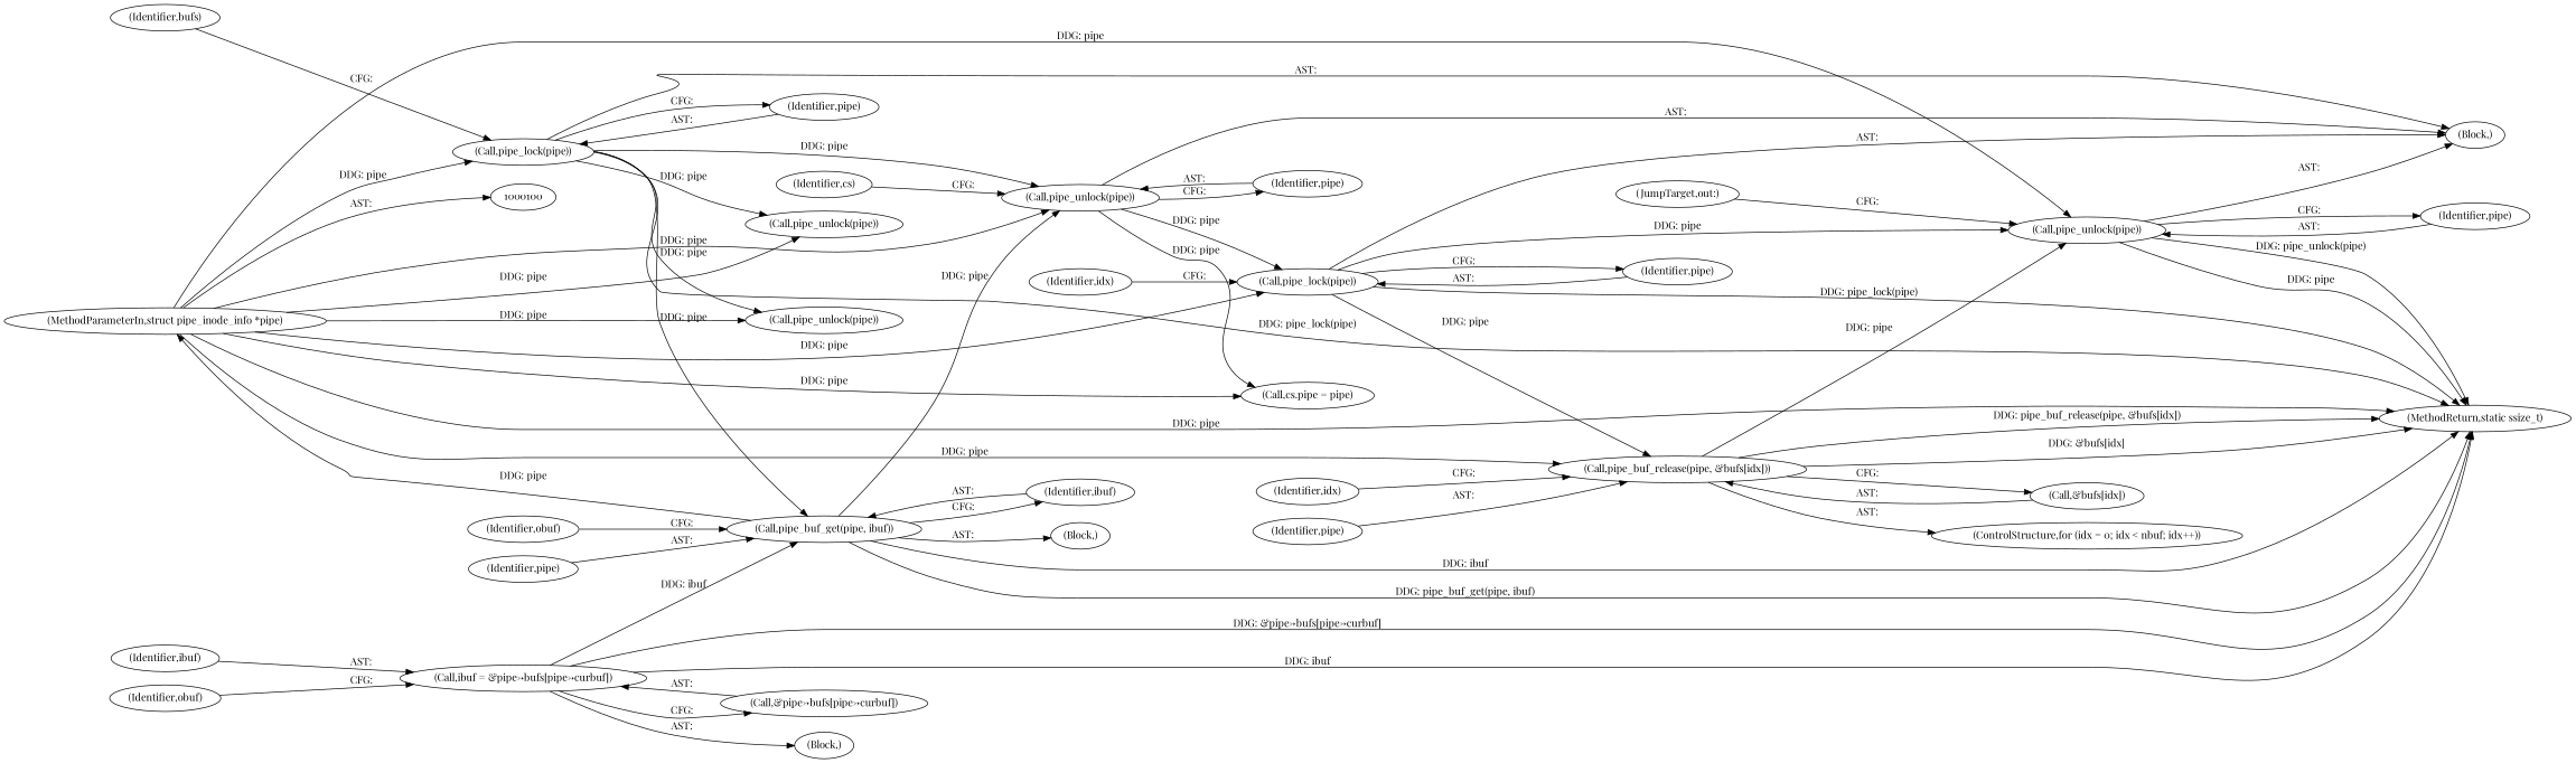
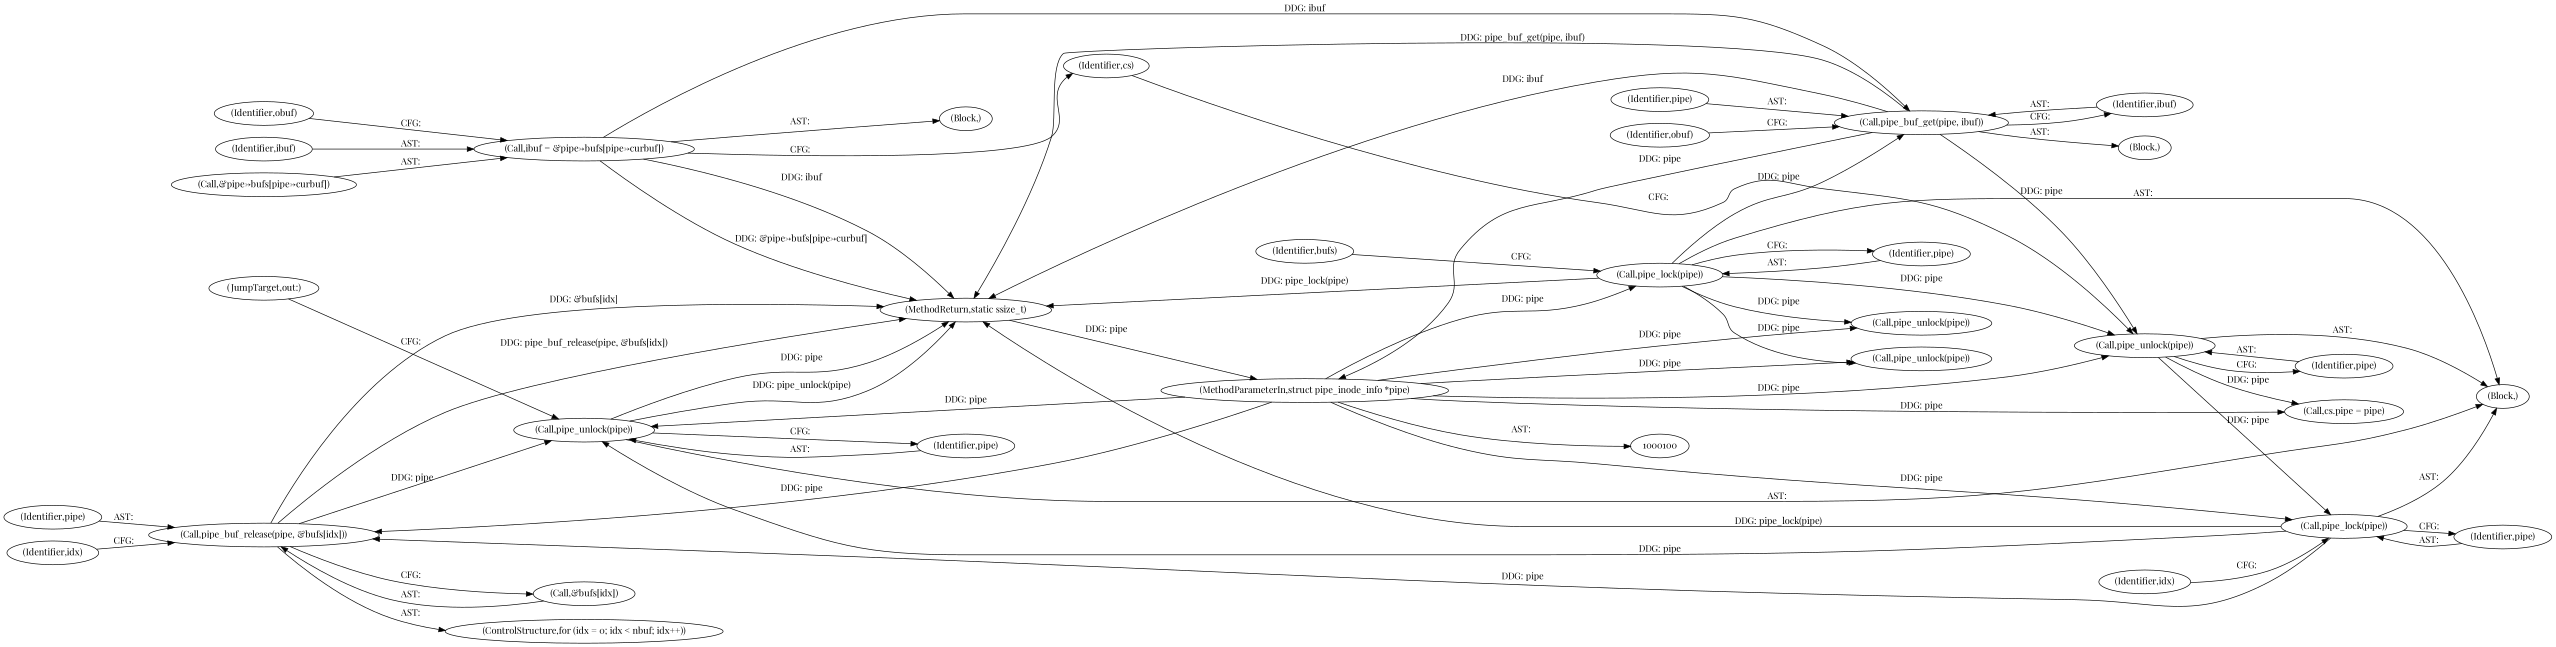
  digraph {
    fontname="Playfair Display"
    rankdir=LR
    node [fontname="Playfair Display"]
    edge [fontname="Playfair Display"]
    n1 [label="(Call,pipe_buf_release(pipe, &bufs[idx]))"]
    n2 [label="(Call,pipe_unlock(pipe))"]
    n3 [label="(Call,&bufs[idx])"]
    n4 [label="(ControlStructure,for (idx = 0; idx < nbuf; idx++))"]
    n5 [label="(MethodReturn,static ssize_t)"]
    n6 [label="(Block,)"]
    n7 [label="(Identifier,pipe)"]
    n8 [label="(Call,pipe_lock(pipe))"]
    n9 [label="(Identifier,pipe)"]
    n10 [label="(MethodParameterIn,struct pipe_inode_info *pipe)"]
    n11 [label="(Call,pipe_unlock(pipe))"]
    n12 [label="(Call,pipe_lock(pipe))"]
    n13 [label="(Call,pipe_unlock(pipe))"]
    n14 [label="(Call,cs.pipe = pipe)"]
    n15 [label="(Call,pipe_unlock(pipe))"]
    1000100
    n17 [label="(Identifier,pipe)"]
    n18 [label="(Call,pipe_buf_get(pipe, ibuf))"]
    n19 [label="(Identifier,pipe)"]
    n20 [label="(Identifier,ibuf)"]
    n21 [label="(Block,)"]
    n22 [label="(Call,ibuf = &pipe->bufs[pipe->curbuf])"]
    n23 [label="(Call,&pipe->bufs[pipe->curbuf])"]
    n24 [label="(Block,)"]
    n25 [label="(Identifier,pipe)"]
    n26 [label="(Identifier,cs)"]
    n27 [label="(Identifier,bufs)"]
    n28 [label="(Identifier,obuf)"]
    n29 [label="(Identifier,pipe)"]
    n30 [label="(Identifier,obuf)"]
    n31 [label="(Identifier,idx)"]
    n32 [label="(JumpTarget,out:)"]
    n33 [label="(Identifier,idx)"]
    n34 [label="(Identifier,ibuf)"]
    n1 -> n2 [label="DDG: pipe"]
    n1 -> n3 [label="CFG: "]
    n1 -> n4 [label="AST: "]
    n1 -> n5 [label="DDG: pipe_buf_release(pipe, &bufs[idx])"]
    n1 -> n5 [label="DDG: &bufs[idx]"]
    n2 -> n5 [label="DDG: pipe"]
    n2 -> n5 [label="DDG: pipe_unlock(pipe)"]
    n2 -> n6 [label="AST: "]
    n2 -> n7 [label="CFG: "]
    n3 -> n1 [label="AST: "]
    n7 -> n2 [label="AST: "]
    n8 -> n1 [label="DDG: pipe"]
    n8 -> n2 [label="DDG: pipe"]
    n8 -> n5 [label="DDG: pipe_lock(pipe)"]
    n8 -> n6 [label="AST: "]
    n8 -> n9 [label="CFG: "]
    n9 -> n8 [label="AST: "]
    n10 -> n1 [label="DDG: pipe"]
    n10 -> n2 [label="DDG: pipe"]
-   n10 -> n5 [label="DDG: pipe"]
+   n5 -> n10 [label="DDG: pipe"]
    n10 -> n8 [label="DDG: pipe"]
    n10 -> n11 [label="DDG: pipe"]
    n10 -> n12 [label="DDG: pipe"]
    n10 -> n13 [label="DDG: pipe"]
    n10 -> n14 [label="DDG: pipe"]
    n10 -> n15 [label="DDG: pipe"]
    n10 -> 1000100 [label="AST: "]
    n11 -> n6 [label="AST: "]
    n11 -> n8 [label="DDG: pipe"]
    n11 -> n14 [label="DDG: pipe"]
    n11 -> n17 [label="CFG: "]
    n12 -> n5 [label="DDG: pipe_lock(pipe)"]
    n12 -> n6 [label="AST: "]
    n12 -> n11 [label="DDG: pipe"]
    n12 -> n13 [label="DDG: pipe"]
    n12 -> n15 [label="DDG: pipe"]
    n12 -> n18 [label="DDG: pipe"]
    n12 -> n19 [label="CFG: "]
    n17 -> n11 [label="AST: "]
    n18 -> n5 [label="DDG: pipe_buf_get(pipe, ibuf)"]
    n18 -> n5 [label="DDG: ibuf"]
    n18 -> n10 [label="DDG: pipe"]
    n18 -> n11 [label="DDG: pipe"]
    n18 -> n20 [label="CFG: "]
    n18 -> n21 [label="AST: "]
    n19 -> n12 [label="AST: "]
    n20 -> n18 [label="AST: "]
    n22 -> n5 [label="DDG: ibuf"]
    n22 -> n5 [label="DDG: &pipe->bufs[pipe->curbuf]"]
    n22 -> n18 [label="DDG: ibuf"]
-   n22 -> n23 [label="CFG: "]
+   n22 -> n26 [label="CFG: "]
    n22 -> n24 [label="AST: "]
    n23 -> n22 [label="AST: "]
    n25 -> n1 [label="AST: "]
    n26 -> n11 [label="CFG: "]
    n27 -> n12 [label="CFG: "]
    n28 -> n22 [label="CFG: "]
    n29 -> n18 [label="AST: "]
    n30 -> n18 [label="CFG: "]
    n31 -> n8 [label="CFG: "]
    n32 -> n2 [label="CFG: "]
    n33 -> n1 [label="CFG: "]
    n34 -> n22 [label="AST: "]
  }
